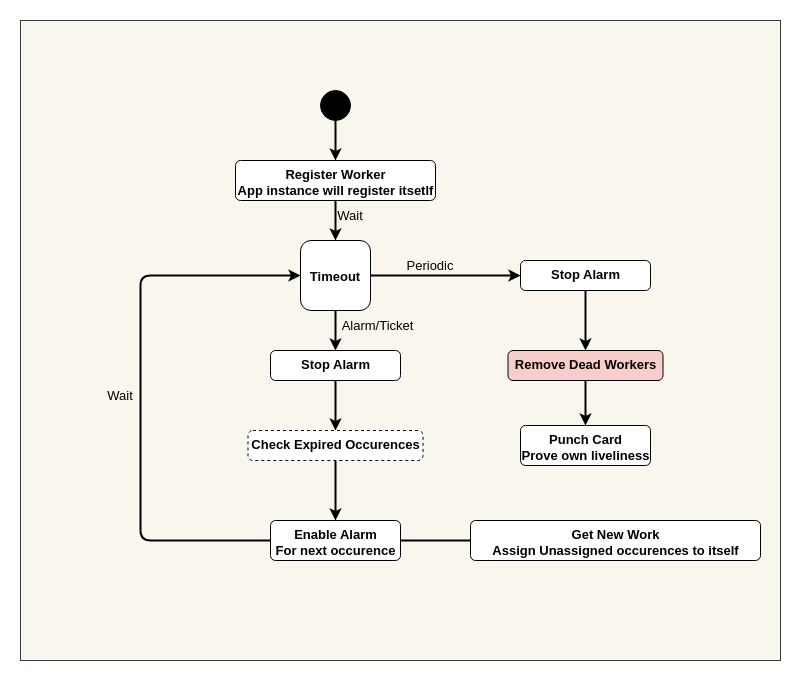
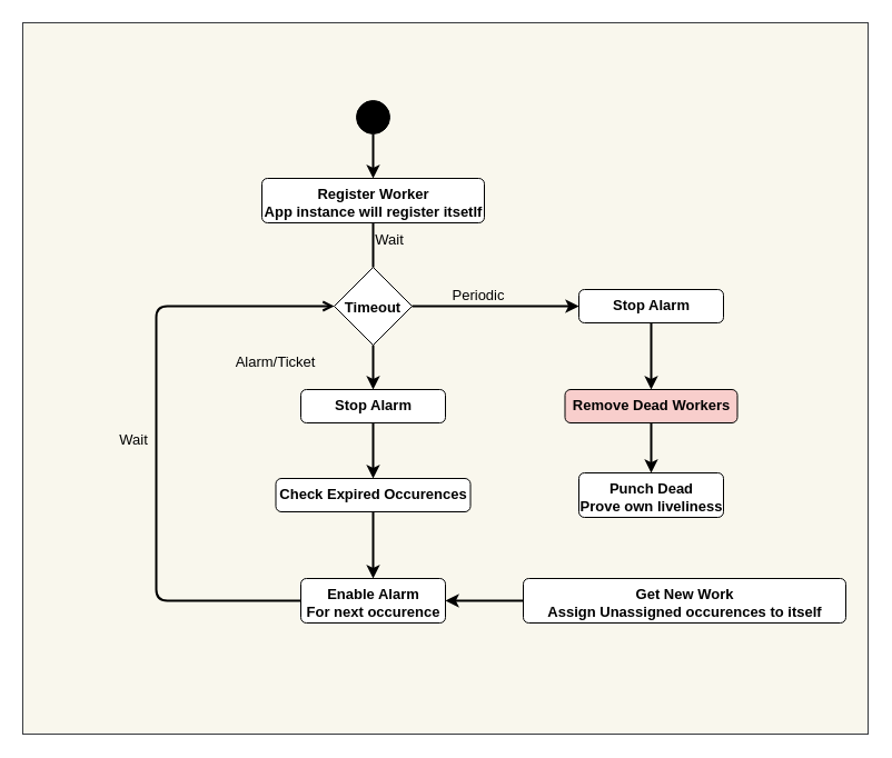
  <mxCell id="0" />
  <mxCell id="1" parent="0" />
  <mxCell id="2" value="" style="rounded=0;whiteSpace=wrap;html=1;fillColor=#f9f7ed;strokeColor=#36393d;fontSize=13;" vertex="1" parent="1"><mxGeometry x="20" y="20" width="760" height="640" as="geometry" /></mxCell>
  <mxCell id="3" style="edgeStyle=orthogonalEdgeStyle;html=1;entryX=0.5;entryY=0;entryDx=0;entryDy=0;strokeColor=#000000;strokeWidth=2;fontSize=13;" edge="1" parent="1" source="4" target="6"><mxGeometry relative="1" as="geometry" /></mxCell>
  <mxCell id="4" value="" style="ellipse;fillColor=strokeColor;strokeColor=#000000;fontSize=13;" vertex="1" parent="1"><mxGeometry x="320" y="90" width="30" height="30" as="geometry" /></mxCell>
- <mxCell id="5" style="edgeStyle=orthogonalEdgeStyle;html=1;entryX=0.5;entryY=0;entryDx=0;entryDy=0;strokeColor=#000000;strokeWidth=2;fontSize=13;" edge="1" parent="1" source="6" target="9"><mxGeometry relative="1" as="geometry" /></mxCell>
+ <mxCell id="5" style="edgeStyle=orthogonalEdgeStyle;html=1;entryX=0.5;entryY=0;entryDx=0;entryDy=0;strokeColor=#000000;strokeWidth=2;fontSize=13;endArrow=none;" edge="1" parent="1" source="6" target="9"><mxGeometry relative="1" as="geometry" /></mxCell>
  <mxCell id="6" value="Register Worker&lt;br style=&quot;font-size: 13px;&quot;&gt;App instance will register itsetlf" style="html=1;align=center;verticalAlign=top;rounded=1;absoluteArcSize=1;arcSize=10;dashed=0;strokeColor=#000000;fillColor=#FFFFFF;fontColor=#000000;fontStyle=1;fontSize=13;" vertex="1" parent="1"><mxGeometry x="235" y="160" width="200" height="40" as="geometry" /></mxCell>
  <mxCell id="7" style="edgeStyle=orthogonalEdgeStyle;html=1;entryX=0;entryY=0.5;entryDx=0;entryDy=0;strokeColor=#000000;strokeWidth=2;fontSize=13;" edge="1" parent="1" source="9" target="15"><mxGeometry relative="1" as="geometry" /></mxCell>
  <mxCell id="8" style="edgeStyle=orthogonalEdgeStyle;html=1;entryX=0.5;entryY=0;entryDx=0;entryDy=0;strokeColor=#000000;strokeWidth=2;fontSize=13;" edge="1" parent="1" source="9" target="11"><mxGeometry relative="1" as="geometry" /></mxCell>
- <mxCell id="9" value="Timeout" style="strokeColor=#000000;fillColor=#FFFFFF;fontColor=#000000;fontStyle=1;fontSize=13;rounded=1;" vertex="1" parent="1"><mxGeometry x="300" y="240" width="70" height="70" as="geometry" /></mxCell>
+ <mxCell id="9" value="Timeout" style="rhombus;strokeColor=#000000;fillColor=#FFFFFF;fontColor=#000000;fontStyle=1;fontSize=13;" vertex="1" parent="1"><mxGeometry x="300" y="240" width="70" height="70" as="geometry" /></mxCell>
  <mxCell id="10" style="edgeStyle=orthogonalEdgeStyle;html=1;entryX=0.5;entryY=0;entryDx=0;entryDy=0;strokeColor=#000000;strokeWidth=2;fontSize=13;" edge="1" parent="1" source="11" target="13"><mxGeometry relative="1" as="geometry" /></mxCell>
  <mxCell id="11" value="Stop Alarm" style="html=1;align=center;verticalAlign=top;rounded=1;absoluteArcSize=1;arcSize=10;dashed=0;strokeColor=#000000;fillColor=#FFFFFF;fontColor=#000000;fontStyle=1;fontSize=13;" vertex="1" parent="1"><mxGeometry x="270" y="350" width="130" height="30" as="geometry" /></mxCell>
  <mxCell id="12" style="edgeStyle=orthogonalEdgeStyle;html=1;entryX=0.5;entryY=0;entryDx=0;entryDy=0;strokeColor=#000000;strokeWidth=2;fontSize=13;" edge="1" parent="1" source="13" target="22"><mxGeometry relative="1" as="geometry" /></mxCell>
- <mxCell id="13" value="Check Expired Occurences" style="html=1;align=center;verticalAlign=top;rounded=1;absoluteArcSize=1;arcSize=10;dashed=1;strokeColor=#000000;fillColor=#FFFFFF;fontColor=#000000;fontStyle=1;fontSize=13;" vertex="1" parent="1"><mxGeometry x="247.5" y="430" width="175" height="30" as="geometry" /></mxCell>
+ <mxCell id="13" value="Check Expired Occurences" style="html=1;align=center;verticalAlign=top;rounded=1;absoluteArcSize=1;arcSize=10;dashed=0;strokeColor=#000000;fillColor=#FFFFFF;fontColor=#000000;fontStyle=1;fontSize=13;" vertex="1" parent="1"><mxGeometry x="247.5" y="430" width="175" height="30" as="geometry" /></mxCell>
  <mxCell id="14" style="edgeStyle=orthogonalEdgeStyle;html=1;entryX=0.5;entryY=0;entryDx=0;entryDy=0;strokeColor=#000000;strokeWidth=2;fontSize=13;" edge="1" parent="1" source="15" target="17"><mxGeometry relative="1" as="geometry" /></mxCell>
  <mxCell id="15" value="Stop Alarm" style="html=1;align=center;verticalAlign=top;rounded=1;absoluteArcSize=1;arcSize=10;dashed=0;strokeColor=#000000;fillColor=#FFFFFF;fontColor=#000000;fontStyle=1;fontSize=13;" vertex="1" parent="1"><mxGeometry x="520" y="260" width="130" height="30" as="geometry" /></mxCell>
  <mxCell id="16" style="edgeStyle=orthogonalEdgeStyle;html=1;entryX=0.5;entryY=0;entryDx=0;entryDy=0;strokeColor=#000000;strokeWidth=2;fontSize=13;" edge="1" parent="1" source="17" target="18"><mxGeometry relative="1" as="geometry" /></mxCell>
  <mxCell id="17" value="Remove Dead Workers" style="html=1;align=center;verticalAlign=top;rounded=1;absoluteArcSize=1;arcSize=10;dashed=0;strokeColor=#000000;fillColor=#f8cecc;fontColor=#000000;fontStyle=1;fontSize=13;" vertex="1" parent="1"><mxGeometry x="507.5" y="350" width="155" height="30" as="geometry" /></mxCell>
- <mxCell id="18" value="Punch Card&lt;br style=&quot;font-size: 13px;&quot;&gt;Prove own liveliness" style="html=1;align=center;verticalAlign=top;rounded=1;absoluteArcSize=1;arcSize=10;dashed=0;strokeColor=#000000;fillColor=#FFFFFF;fontColor=#000000;fontStyle=1;fontSize=13;" vertex="1" parent="1"><mxGeometry x="520" y="425" width="130" height="40" as="geometry" /></mxCell>
- <mxCell id="19" style="edgeStyle=orthogonalEdgeStyle;html=1;entryX=1;entryY=0.5;entryDx=0;entryDy=0;strokeColor=#000000;strokeWidth=2;fontSize=13;endArrow=none;" edge="1" parent="1" source="20" target="22"><mxGeometry relative="1" as="geometry" /></mxCell>
+ <mxCell id="18" value="Punch Dead&lt;br style=&quot;font-size: 13px;&quot;&gt;Prove own liveliness" style="html=1;align=center;verticalAlign=top;rounded=1;absoluteArcSize=1;arcSize=10;dashed=0;strokeColor=#000000;fillColor=#FFFFFF;fontColor=#000000;fontStyle=1;fontSize=13;" vertex="1" parent="1"><mxGeometry x="520" y="425" width="130" height="40" as="geometry" /></mxCell>
+ <mxCell id="19" style="edgeStyle=orthogonalEdgeStyle;html=1;entryX=1;entryY=0.5;entryDx=0;entryDy=0;strokeColor=#000000;strokeWidth=2;fontSize=13;" edge="1" parent="1" source="20" target="22"><mxGeometry relative="1" as="geometry" /></mxCell>
  <mxCell id="20" value="Get New Work&lt;br style=&quot;font-size: 13px;&quot;&gt;Assign Unassigned occurences to itself" style="html=1;align=center;verticalAlign=top;rounded=1;absoluteArcSize=1;arcSize=10;dashed=0;strokeColor=#000000;fillColor=#FFFFFF;fontColor=#000000;fontStyle=1;fontSize=13;" vertex="1" parent="1"><mxGeometry x="470" y="520" width="290" height="40" as="geometry" /></mxCell>
- <mxCell id="21" style="edgeStyle=orthogonalEdgeStyle;html=1;entryX=0;entryY=0.5;entryDx=0;entryDy=0;strokeColor=#000000;strokeWidth=2;fontColor=#000000;fontSize=13;" edge="1" parent="1" source="22" target="9"><mxGeometry relative="1" as="geometry"><Array as="points"><mxPoint x="140" y="540" /><mxPoint x="140" y="275" /></Array></mxGeometry></mxCell>
+ <mxCell id="21" style="edgeStyle=orthogonalEdgeStyle;html=1;entryX=0;entryY=0.5;entryDx=0;entryDy=0;strokeColor=#000000;strokeWidth=2;fontColor=#000000;fontSize=13;endArrow=open;" edge="1" parent="1" source="22" target="9"><mxGeometry relative="1" as="geometry"><Array as="points"><mxPoint x="140" y="540" /><mxPoint x="140" y="275" /></Array></mxGeometry></mxCell>
  <mxCell id="22" value="Enable Alarm&lt;br style=&quot;font-size: 13px;&quot;&gt;For next occurence" style="html=1;align=center;verticalAlign=top;rounded=1;absoluteArcSize=1;arcSize=10;dashed=0;strokeColor=#000000;fillColor=#FFFFFF;fontColor=#000000;fontStyle=1;fontSize=13;" vertex="1" parent="1"><mxGeometry x="270" y="520" width="130" height="40" as="geometry" /></mxCell>
  <mxCell id="23" value="Wait" style="text;html=1;strokeColor=none;fillColor=none;align=center;verticalAlign=middle;whiteSpace=wrap;rounded=0;fontColor=#000000;fontSize=13;" vertex="1" parent="1"><mxGeometry x="320" y="200" width="60" height="30" as="geometry" /></mxCell>
  <mxCell id="24" value="Wait" style="text;html=1;strokeColor=none;fillColor=none;align=center;verticalAlign=middle;whiteSpace=wrap;rounded=0;fontColor=#000000;fontSize=13;" vertex="1" parent="1"><mxGeometry x="90" y="380" width="60" height="30" as="geometry" /></mxCell>
  <mxCell id="25" value="Periodic" style="text;html=1;strokeColor=none;fillColor=none;align=center;verticalAlign=middle;whiteSpace=wrap;rounded=0;fontColor=#000000;fontSize=13;" vertex="1" parent="1"><mxGeometry x="400" y="250" width="60" height="30" as="geometry" /></mxCell>
- <mxCell id="26" value="Alarm/Ticket" style="text;html=1;strokeColor=none;fillColor=none;align=center;verticalAlign=middle;whiteSpace=wrap;rounded=0;fontColor=#000000;fontSize=13;" vertex="1" parent="1"><mxGeometry x="340" y="310" width="75" height="30" as="geometry" /></mxCell>
+ <mxCell id="26" value="Alarm/Ticket" style="text;html=1;strokeColor=none;fillColor=none;align=center;verticalAlign=middle;whiteSpace=wrap;rounded=0;fontColor=#000000;fontSize=13;" vertex="1" parent="1"><mxGeometry x="210" y="310" width="75" height="30" as="geometry" /></mxCell>
